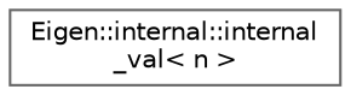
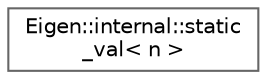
  digraph {
    rankdir=LR
-   n1 [color=grey40 fillcolor=white fontname=Helvetica fontsize=10 height=0.2 label="Eigen::internal::internal\l_val\< n \>" shape=box style=filled width=0.4]
+   n1 [color=grey40 fillcolor=white fontname=Helvetica fontsize=10 height=0.2 label="Eigen::internal::static\l_val\< n \>" shape=box style=filled width=0.4]
  }
